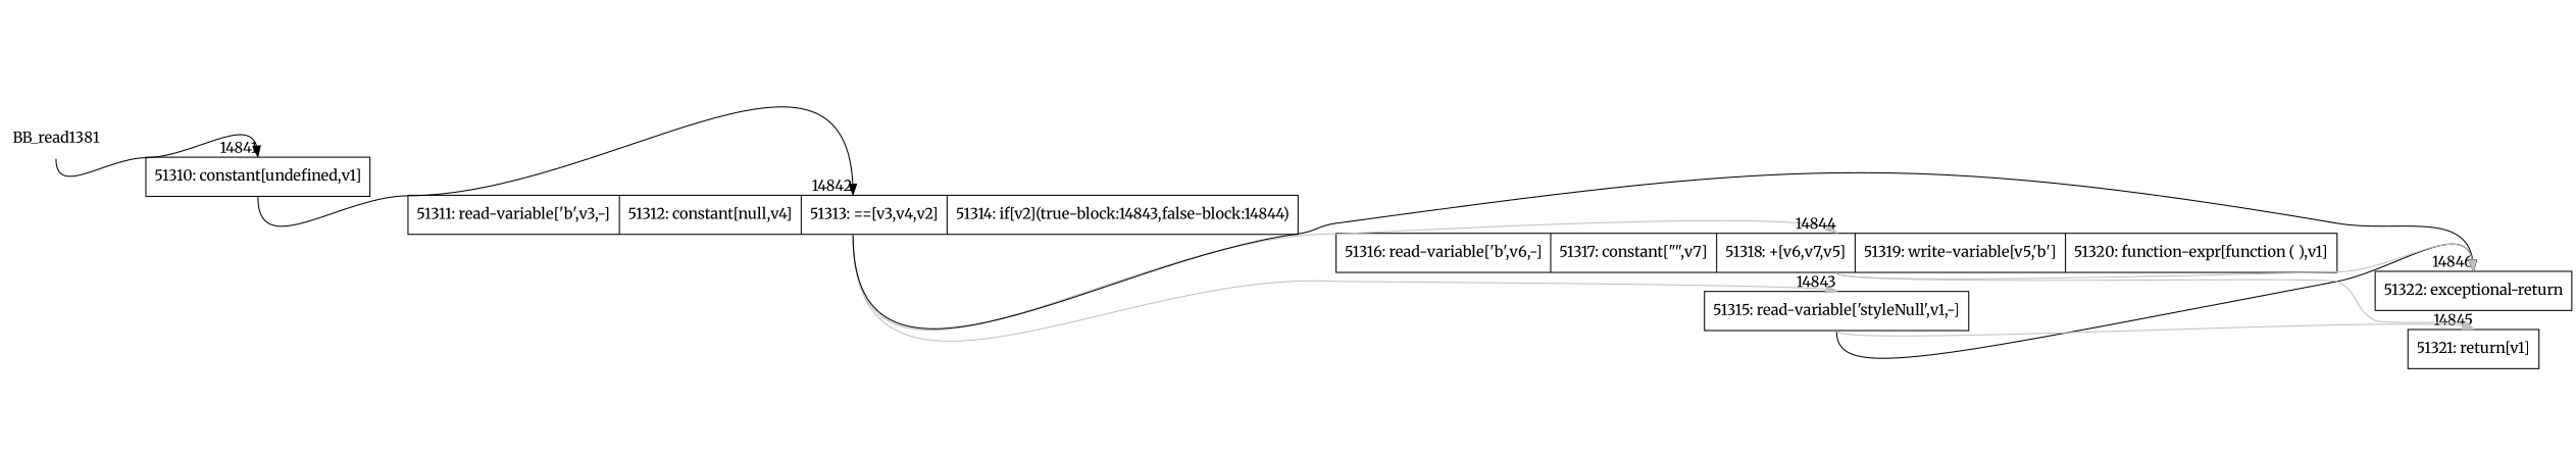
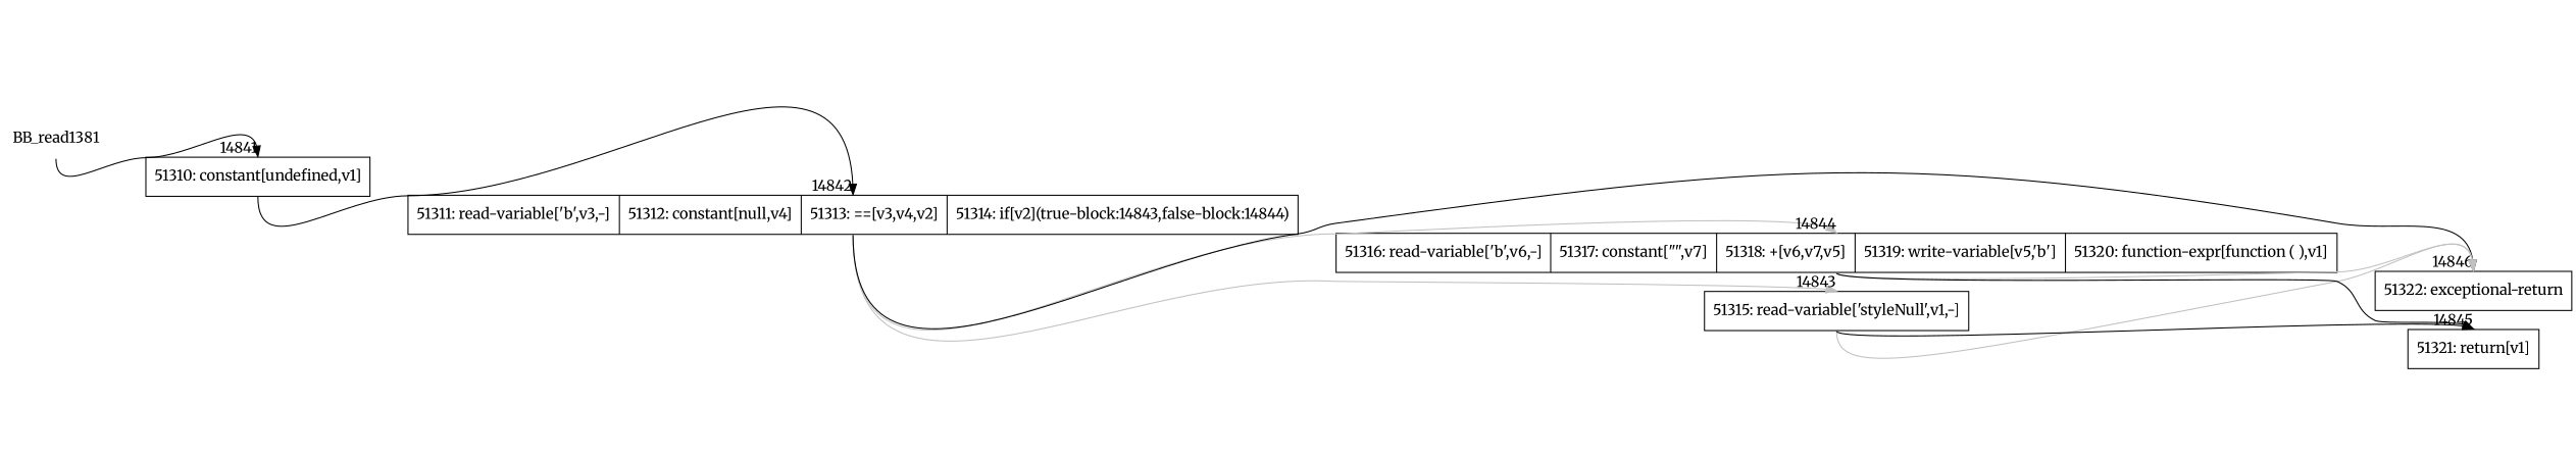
  digraph {
    fontname=Merriweather
    rankdir=LR
    node [fontname=Merriweather shape=record]
    edge [fontname=Merriweather headport=n tailport=s]
    n1 [label=BB_read1381 shape=none]
    n2 [label="{51310: constant[undefined,v1]}"]
    n3 [label="{51311: read-variable['b',v3,-]|51312: constant[null,v4]|51313: ==[v3,v4,v2]|51314: if[v2](true-block:14843,false-block:14844)}"]
    n4 [label="{51315: read-variable['styleNull',v1,-]}"]
    n5 [label="{51316: read-variable['b',v6,-]|51317: constant[\"\",v7]|51318: +[v6,v7,v5]|51319: write-variable[v5,'b']|51320: function-expr[function ( ),v1]}"]
    n6 [label="{51322: exceptional-return}"]
    n7 [label="{51321: return[v1]}"]
    n1 -> n2 [headlabel="    14841"]
    n2 -> n3 [headlabel="      14842"]
    n3 -> n4 [color=gray headlabel="      14843"]
    n3 -> n5 [color=gray headlabel="      14844"]
    n3 -> n6 [color=black headlabel="      14846"]
-   n4 -> n6 [color=black]
-   n4 -> n7 [headlabel="      14845" color=gray]
+   n4 -> n6 [color=gray]
+   n4 -> n7 [headlabel="      14845"]
    n5 -> n6 [color=gray]
-   n5 -> n7 [color=gray]
+   n5 -> n7
  }
